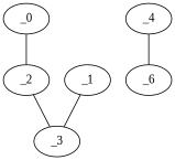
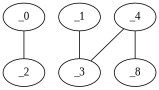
  graph {
    fontname="Liberation Serif"
    node [fontname="Liberation Serif"]
    edge [fontname="Liberation Serif"]
    _0 [x=2.03395 y=3.22616]
    _2 [x=0.893681 y=0.226799]
    _3 [x=0.732796 y=2.73532]
    _1 [x=1.93901 y=1.00574]
    _4 [x=0.6 y=1.74]
-   _6 [x=1.17199 y=1.47648]
+   _6 [x=1.17199 y=1.47648 label=_8]
    _0 -- _2
-   _2 -- _3
+   _4 -- _3
    _1 -- _3
    _4 -- _6
  }
